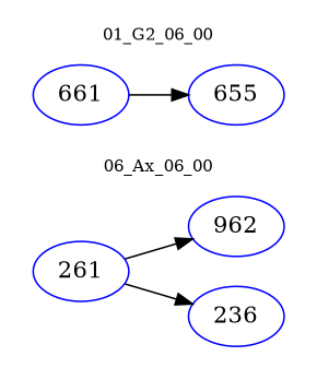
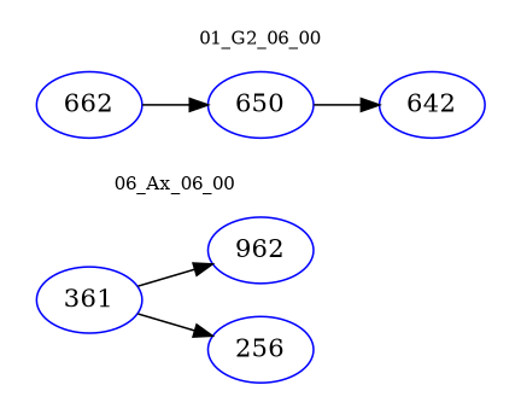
  digraph {
    rankdir=LR
    node [color=blue]
    edge [color=black]
-   n1 [label=261]
-   n2 [label=236]
+   n1 [label=361]
+   n2 [label=256]
    n3 [label=962]
-   n4 [label=655]
-   n6 [label=661]
+   n4 [label=650]
+   n5 [label=642]
+   n6 [label=662]
    subgraph cluster_1 {
      color=white
      fontsize=10
      label="06_Ax_06_00"
      n1
      n2
      n3
    }
    subgraph cluster_2 {
      color=white
      fontsize=10
      label="01_G2_06_00"
      n4
+     n5
      n6
    }
    n1 -> n2
    n1 -> n3
+   n4 -> n5
    n6 -> n4
  }
